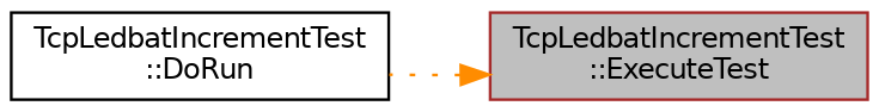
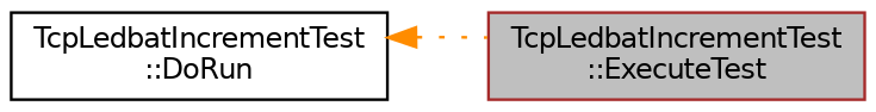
  digraph {
    rankdir=RL
    node [fontname=Helvetica fontsize=10 shape=record style=filled]
    n1 [color=brown fillcolor=grey75 fontcolor=black height=0.2 label="TcpLedbatIncrementTest\l::ExecuteTest" width=0.4]
    n2 [color=black fillcolor=white height=0.2 label="TcpLedbatIncrementTest\l::DoRun" width=0.4]
-   n1 -> n2 [color=darkorange dir=back fontname=Helvetica fontsize=10 labelfontname=Helvetica labelfontsize=10 style=dotted]
+   n2 -> n1 [color=darkorange dir=back fontname=Helvetica fontsize=10 labelfontname=Helvetica labelfontsize=10 style=dotted]
  }
